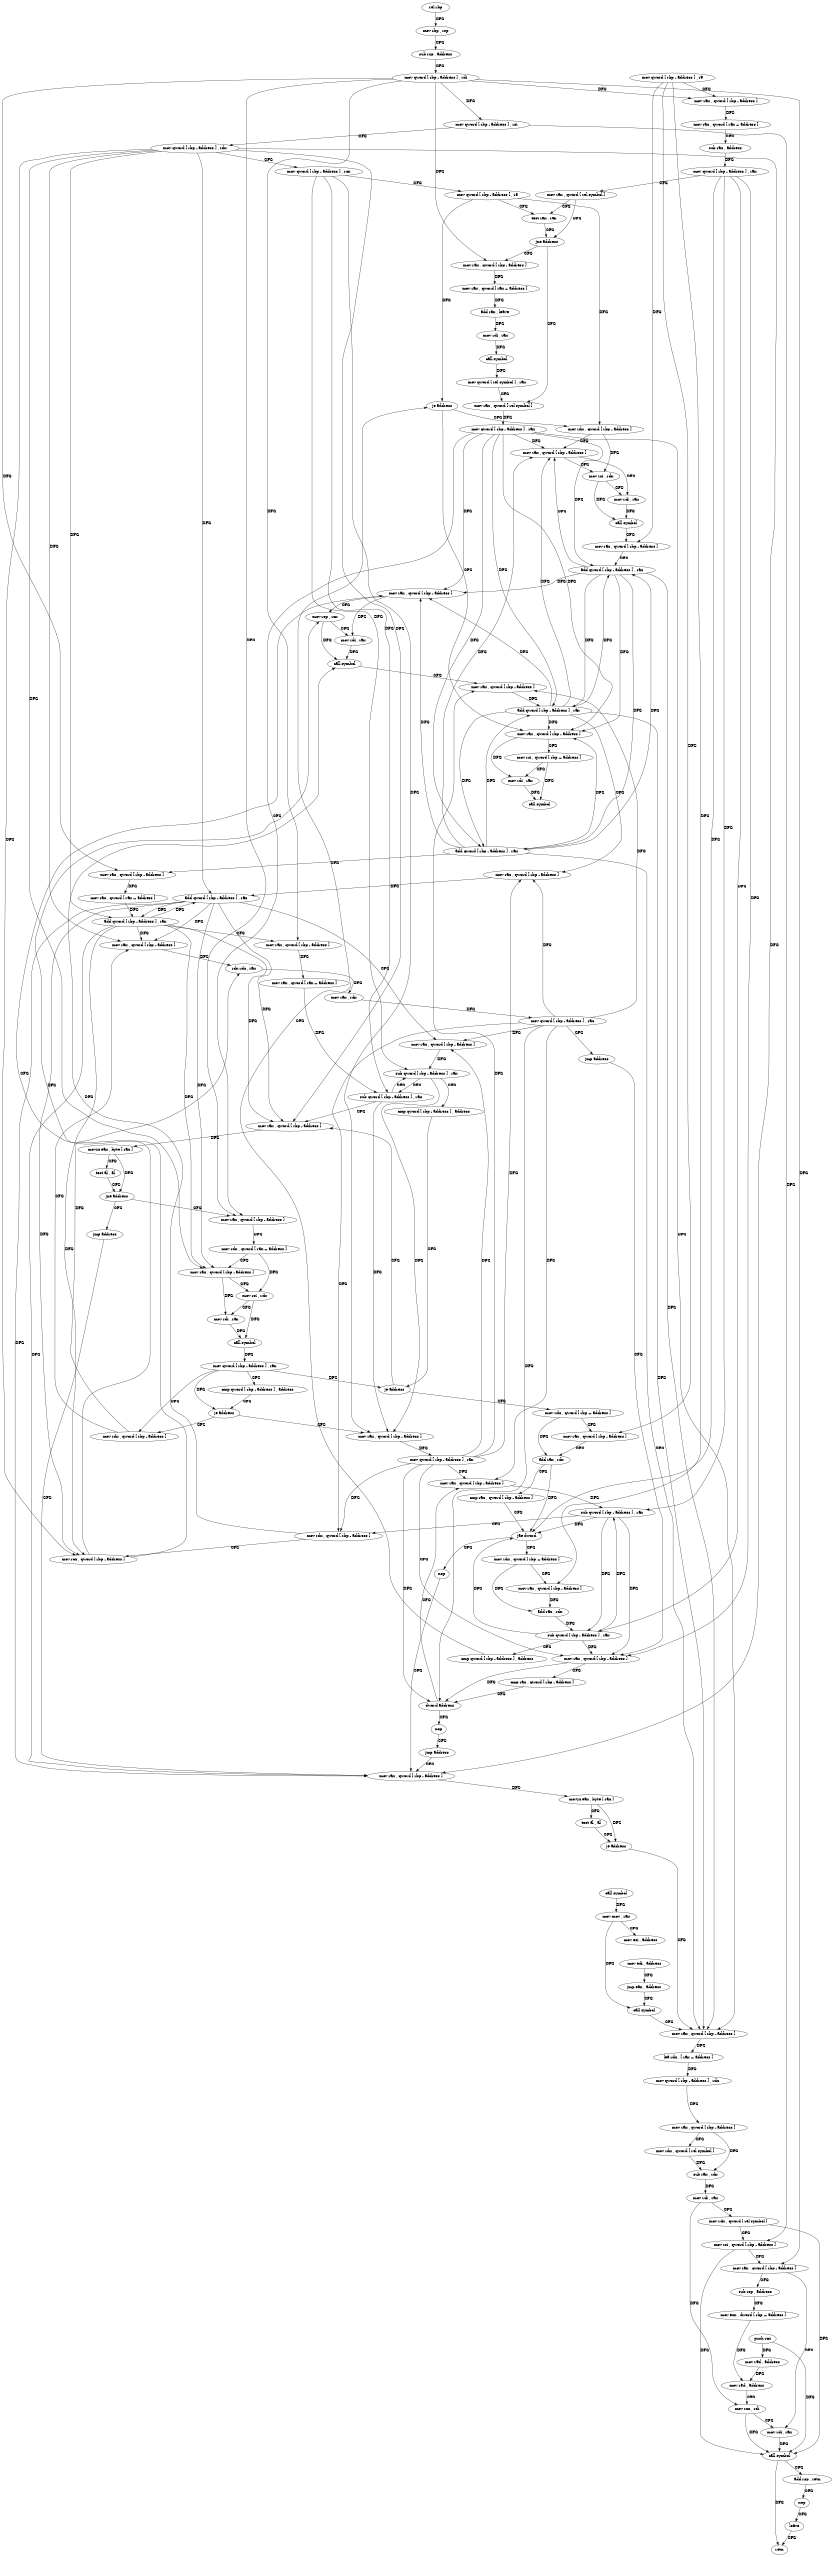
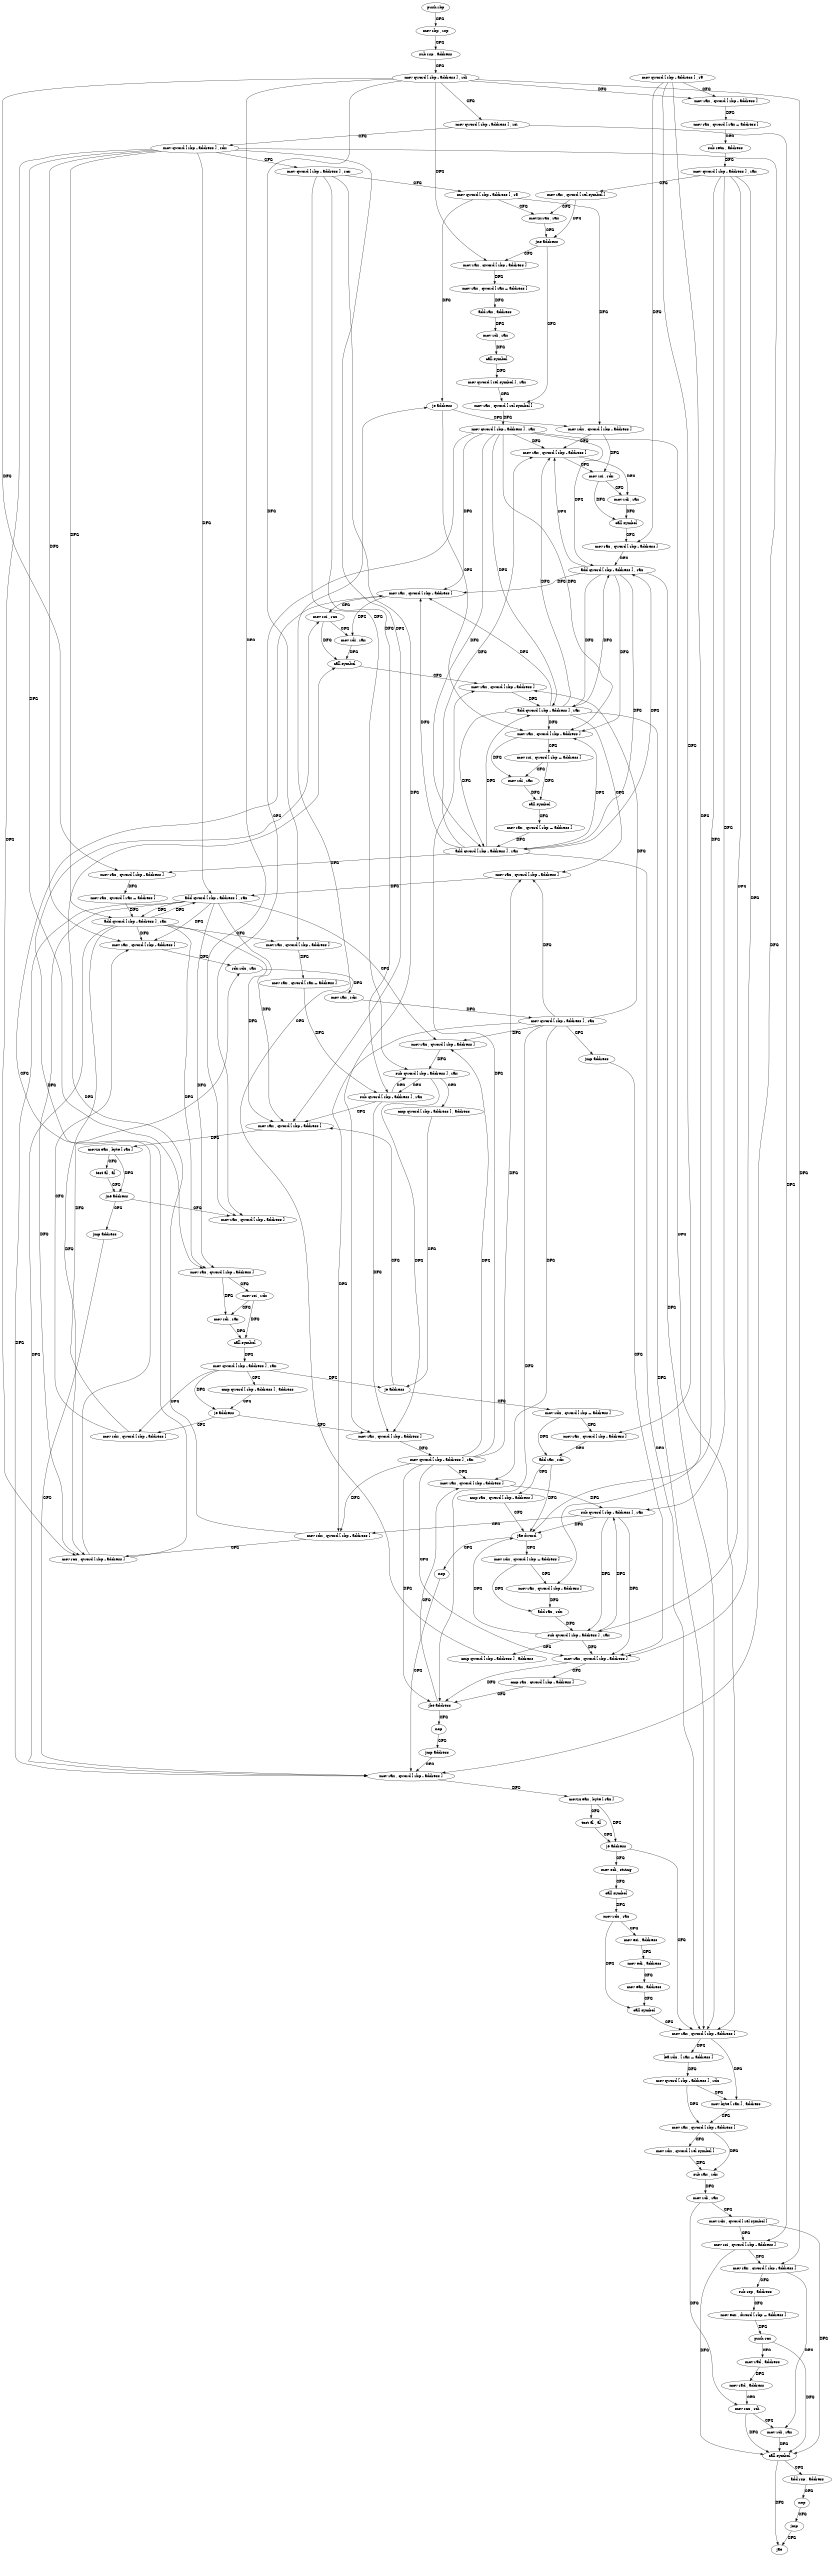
  digraph {
-   n1 [label="rel rbp"]
+   n1 [label="push rbp"]
    n2 [label="mov rbp , rsp"]
    n3 [label="sub rsp , address"]
    n4 [label="mov qword [ rbp - address ] , rdi"]
    n5 [label="mov qword [ rbp - address ] , rsi"]
    n6 [label="mov rax , qword [ rbp - address ]"]
    n7 [label="mov rax , qword [ rbp - address ]"]
    n8 [label="mov rax , qword [ rbp - address ]"]
    n9 [label="mov rax , qword [ rbp - address ]"]
    n10 [label="mov rax , qword [ rbp - address ]"]
    n11 [label="mov rax , qword [ rbp - address ]"]
    n12 [label="mov qword [ rbp - address ] , rdx"]
    n13 [label="mov rsi , qword [ rbp - address ]"]
    n14 [label="mov rax , qword [ rax + address ]"]
    n15 [label="mov rax , qword [ rax + address ]"]
-   n16 [label="mov rdx , qword [ rax + address ]"]
    n17 [label="sub rsp , address"]
    n18 [label="mov rdi , rax"]
    n19 [label="mov rax , qword [ rax + address ]"]
    n20 [label="mov rax , qword [ rax + address ]"]
    n21 [label="mov qword [ rbp - address ] , rcx"]
    n22 [label="mov rax , qword [ rbp - address ]"]
    n23 [label="mov rax , qword [ rbp - address ]"]
    n24 [label="mov rcx , qword [ rbp - address ]"]
    n25 [label="add qword [ rbp - address ] , rax"]
    n26 [label="mov rax , qword [ rbp - address ]"]
    n27 [label="mov rax , qword [ rbp - address ]"]
    n28 [label="add qword [ rbp - address ] , rax"]
    n29 [label="call symbol"]
    n30 [label="mov qword [ rbp - address ] , r8"]
    n31 [label="mov rax , qword [ rbp - address ]"]
    n32 [label="sub qword [ rbp - address ] , rax"]
    n33 [label="sub qword [ rbp - address ] , rax"]
    n34 [label="rdx rdx , rax"]
    n35 [label="movzx eax , byte [ rax ]"]
    n36 [label="mov rax , qword [ rbp - address ]"]
-   n37 [label="mov rsp , rcx"]
+   n37 [label="mov rsi , rcx"]
    n38 [label="mov rax , qword [ rbp - address ]"]
    n39 [label="movzx eax , byte [ rax ]"]
    n40 [label="mov rsi , rdx"]
    n41 [label="mov rdi , rax"]
    n42 [label="je address"]
    n43 [label="mov rdx , qword [ rbp - address ]"]
-   n44 [label="test rax , rax"]
+   n44 [label="movzx rax , rax"]
    n45 [label="mov qword [ rbp - address ] , rax"]
    n46 [label="cmp qword [ rbp - address ] , address"]
    n47 [label="mov qword [ rbp - address ] , r9"]
    n48 [label="mov rax , qword [ rbp - address ]"]
    n49 [label="mov rax , qword [ rbp - address ]"]
    n50 [label="mov rax , qword [ rbp - address ]"]
    n51 [label="mov rax , qword [ rbp - address ]"]
    n52 [label="mov rax , qword [ rbp - address ]"]
    n53 [label="mov rsi , rdx"]
    n54 [label="add rax , rdx"]
    n55 [label="add rax , rdx"]
    n56 [label="add qword [ rbp - address ] , rax"]
-   n57 [label="sub rax , address"]
+   n57 [label="sub retn , address"]
    n58 [label="mov qword [ rbp - address ] , rax"]
    n59 [label="mov rax , qword [ rel symbol ]"]
    n60 [label="mov rax , qword [ rbp - address ]"]
    n61 [label="sub qword [ rbp - address ] , rax"]
    n62 [label="jae dword"]
    n63 [label="sub qword [ rbp - address ] , rax"]
    n64 [label="jne address"]
-   n65 [label="dword address"]
+   n65 [label="jbe address"]
    n66 [label="cmp rax , qword [ rbp - address ]"]
    n67 [label="mov rdx , qword [ rbp - address ]"]
    n68 [label=nop]
    n69 [label="mov rdx , qword [ rbp + address ]"]
    n70 [label="cmp qword [ rbp - address ] , address"]
    n71 [label="mov rax , qword [ rel symbol ]"]
    n72 [label="mov qword [ rbp - address ] , rax"]
    n73 [label="add qword [ rbp - address ] , rax"]
    n74 [label="mov rax , qword [ rbp - address ]"]
    n75 [label="add qword [ rbp - address ] , rax"]
-   n76 [label="add rax , leave"]
+   n76 [label="add rax , address"]
    n77 [label="mov rdi , rax"]
    n78 [label="mov rax , qword [ rbp - address ]"]
    n79 [label="lea rdx , [ rax + address ]"]
+   n80 [label="mov byte [ rax ] , address"]
    n81 [label="mov rsi , qword [ rbp + address ]"]
    n82 [label="mov rdi , rax"]
    n83 [label="mov rdi , rax"]
    n84 [label="mov rdi , rax"]
    n85 [label="call symbol"]
    n86 [label="mov qword [ rel symbol ] , rax"]
    n87 [label="mov rax , qword [ rbp - address ]"]
    n88 [label="mov rax , qword [ rbp - address ]"]
    n89 [label="call symbol"]
    n90 [label=nop]
    n91 [label="mov rdx , qword [ rbp - address ]"]
    n92 [label="mov rax , rdx"]
    n93 [label="mov qword [ rbp - address ] , rax"]
    n94 [label="jmp address"]
    n95 [label="jmp address"]
    n96 [label="test al , al"]
    n97 [label="je address"]
    n98 [label="je address"]
    n99 [label="mov rdx , qword [ rbp + address ]"]
    n100 [label="test al , al"]
    n101 [label="jne address"]
    n102 [label="cmp rax , qword [ rbp - address ]"]
+   n103 [label="mov edi , string"]
    n104 [label="call symbol"]
    n105 [label="mov qword [ rbp - address ] , rdx"]
    n106 [label="mov rax , qword [ rbp - address ]"]
-   n107 [label="mov mov , rax"]
+   n107 [label="mov rdx , rax"]
    n108 [label="jmp address"]
    n109 [label="mov rdx , qword [ rel symbol ]"]
    n110 [label="sub rax , rdx"]
    n111 [label="mov rdi , rax"]
    n112 [label="mov rdx , qword [ rel symbol ]"]
    n113 [label="mov rcx , rdi"]
-   n114 [label="add rsp , retn"]
-   n115 [label=retn]
+   n114 [label="add rsp , address"]
+   n115 [label=jae]
    n116 [label="mov ecx , dword [ rbp + address ]"]
    n117 [label="push rcx"]
    n118 [label="mov r9d , address"]
    n119 [label="mov r8d , address"]
    n120 [label=nop]
-   n121 [label=leave]
+   n121 [label=jmp]
    n122 [label="mov esi , address"]
    n123 [label="call symbol"]
    n124 [label="mov edi , address"]
-   n125 [label="jmp eax , address"]
+   n125 [label="mov eax , address"]
    n126 [label="call symbol"]
    n127 [label="mov qword [ rbp - address ] , rax"]
    n128 [label="cmp qword [ rbp - address ] , address"]
    n129 [label="je address"]
    n130 [label="call symbol"]
    n131 [label="call symbol"]
+   n132 [label="mov rax , qword [ rbp + address ]"]
    n1 -> n2 [label=CFG]
    n2 -> n3 [label=CFG]
    n3 -> n4 [label=CFG]
-   n4 -> n5 [label=DFG]
+   n4 -> n5 [label=CFG]
    n4 -> n6 [label=DFG]
    n4 -> n7 [label=DFG]
    n4 -> n8 [label=DFG]
    n4 -> n9 [label=DFG]
    n4 -> n10 [label=DFG]
    n4 -> n11 [label=DFG]
    n5 -> n12 [label=CFG]
    n5 -> n13 [label=DFG]
    n6 -> n14 [label=DFG]
    n7 -> n15 [label=DFG]
-   n8 -> n16 [label=DFG]
    n9 -> n17 [label=CFG]
    n9 -> n18 [label=DFG]
    n10 -> n19 [label=DFG]
    n11 -> n20 [label=DFG]
    n12 -> n21 [label=CFG]
    n12 -> n22 [label=DFG]
    n12 -> n23 [label=DFG]
    n12 -> n24 [label=DFG]
    n12 -> n25 [label=DFG]
    n12 -> n26 [label=DFG]
    n12 -> n27 [label=DFG]
    n12 -> n28 [label=DFG]
    n13 -> n9 [label=CFG]
    n13 -> n29 [label=DFG]
    n14 -> n57 [label=DFG]
    n15 -> n76 [label=DFG]
-   n16 -> n27 [label=CFG]
-   n16 -> n40 [label=DFG]
    n17 -> n116 [label=CFG]
    n18 -> n29 [label=DFG]
    n19 -> n28 [label=DFG]
    n20 -> n33 [label=DFG]
    n21 -> n30 [label=CFG]
    n21 -> n31 [label=DFG]
    n21 -> n32 [label=DFG]
    n21 -> n33 [label=DFG]
    n22 -> n34 [label=DFG]
    n23 -> n35 [label=DFG]
    n24 -> n36 [label=CFG]
    n24 -> n37 [label=DFG]
    n25 -> n22 [label=DFG]
    n25 -> n23 [label=DFG]
    n25 -> n24 [label=DFG]
    n25 -> n26 [label=DFG]
    n25 -> n27 [label=DFG]
    n25 -> n28 [label=DFG]
    n25 -> n38 [label=CFG]
    n26 -> n39 [label=DFG]
    n27 -> n40 [label=CFG]
    n27 -> n41 [label=DFG]
    n28 -> n11 [label=CFG]
    n28 -> n22 [label=DFG]
    n28 -> n23 [label=DFG]
    n28 -> n24 [label=DFG]
    n28 -> n25 [label=DFG]
    n28 -> n26 [label=DFG]
    n28 -> n27 [label=DFG]
    n29 -> n114 [label=CFG]
    n29 -> n115 [label=DFG]
    n30 -> n42 [label=DFG]
    n30 -> n43 [label=DFG]
    n30 -> n44 [label=CFG]
    n31 -> n45 [label=DFG]
    n32 -> n31 [label=DFG]
    n32 -> n33 [label=DFG]
    n32 -> n46 [label=CFG]
    n33 -> n26 [label=CFG]
    n33 -> n31 [label=DFG]
    n33 -> n32 [label=DFG]
    n34 -> n92 [label=DFG]
    n35 -> n96 [label=CFG]
    n35 -> n97 [label=DFG]
    n36 -> n37 [label=CFG]
    n36 -> n77 [label=DFG]
    n37 -> n77 [label=CFG]
    n37 -> n89 [label=DFG]
    n38 -> n32 [label=DFG]
    n39 -> n100 [label=CFG]
    n39 -> n101 [label=DFG]
    n40 -> n41 [label=CFG]
    n40 -> n126 [label=DFG]
    n41 -> n126 [label=DFG]
    n42 -> n43 [label=CFG]
    n42 -> n51 [label=CFG]
    n43 -> n52 [label=CFG]
    n43 -> n53 [label=DFG]
    n44 -> n64 [label=CFG]
    n45 -> n38 [label=DFG]
    n45 -> n60 [label=CFG]
    n45 -> n65 [label=DFG]
    n45 -> n67 [label=DFG]
    n45 -> n78 [label=DFG]
    n45 -> n87 [label=DFG]
    n45 -> n88 [label=DFG]
    n46 -> n98 [label=CFG]
    n47 -> n6 [label=CFG]
    n47 -> n48 [label=DFG]
    n47 -> n49 [label=DFG]
    n47 -> n50 [label=DFG]
    n48 -> n54 [label=DFG]
    n49 -> n55 [label=DFG]
    n50 -> n56 [label=DFG]
    n51 -> n81 [label=CFG]
    n51 -> n82 [label=DFG]
    n52 -> n53 [label=CFG]
    n52 -> n83 [label=DFG]
    n53 -> n83 [label=CFG]
    n53 -> n131 [label=DFG]
    n54 -> n62 [label=DFG]
    n54 -> n102 [label=CFG]
    n55 -> n63 [label=DFG]
    n56 -> n36 [label=DFG]
    n56 -> n51 [label=DFG]
    n56 -> n52 [label=DFG]
    n56 -> n73 [label=DFG]
    n56 -> n74 [label=DFG]
    n56 -> n75 [label=DFG]
    n57 -> n58 [label=DFG]
    n58 -> n59 [label=CFG]
    n58 -> n60 [label=DFG]
    n58 -> n61 [label=DFG]
    n58 -> n62 [label=DFG]
    n58 -> n63 [label=DFG]
    n59 -> n44 [label=CFG]
    n59 -> n64 [label=DFG]
    n60 -> n65 [label=DFG]
    n60 -> n66 [label=CFG]
    n61 -> n60 [label=DFG]
    n61 -> n62 [label=DFG]
    n61 -> n63 [label=DFG]
    n61 -> n67 [label=CFG]
    n62 -> n68 [label=CFG]
    n62 -> n69 [label=CFG]
    n63 -> n60 [label=DFG]
    n63 -> n61 [label=DFG]
    n63 -> n62 [label=DFG]
    n63 -> n70 [label=CFG]
    n64 -> n7 [label=CFG]
    n64 -> n71 [label=CFG]
    n65 -> n87 [label=CFG]
    n65 -> n90 [label=CFG]
    n66 -> n65 [label=CFG]
    n67 -> n24 [label=CFG]
    n67 -> n89 [label=DFG]
    n68 -> n23 [label=CFG]
    n69 -> n49 [label=CFG]
    n69 -> n55 [label=DFG]
    n70 -> n42 [label=CFG]
    n71 -> n72 [label=DFG]
    n72 -> n8 [label=CFG]
    n72 -> n36 [label=DFG]
    n72 -> n51 [label=DFG]
    n72 -> n52 [label=DFG]
    n72 -> n56 [label=DFG]
    n72 -> n73 [label=DFG]
    n72 -> n74 [label=DFG]
    n72 -> n75 [label=DFG]
    n73 -> n36 [label=DFG]
    n73 -> n51 [label=DFG]
    n73 -> n52 [label=DFG]
    n73 -> n56 [label=DFG]
    n73 -> n74 [label=DFG]
    n73 -> n75 [label=DFG]
    n73 -> n78 [label=CFG]
    n74 -> n79 [label=DFG]
+   n74 -> n80 [label=DFG]
    n75 -> n10 [label=CFG]
    n75 -> n36 [label=DFG]
    n75 -> n51 [label=DFG]
    n75 -> n52 [label=DFG]
    n75 -> n56 [label=DFG]
    n75 -> n73 [label=DFG]
    n75 -> n74 [label=DFG]
    n76 -> n84 [label=DFG]
    n77 -> n89 [label=DFG]
    n78 -> n25 [label=DFG]
    n79 -> n105 [label=DFG]
+   n80 -> n106 [label=CFG]
    n81 -> n82 [label=CFG]
    n81 -> n130 [label=DFG]
    n82 -> n130 [label=DFG]
    n83 -> n131 [label=DFG]
    n84 -> n85 [label=DFG]
    n85 -> n86 [label=DFG]
    n86 -> n71 [label=CFG]
    n87 -> n61 [label=DFG]
    n88 -> n73 [label=DFG]
    n89 -> n88 [label=CFG]
    n90 -> n95 [label=CFG]
    n91 -> n22 [label=CFG]
    n91 -> n34 [label=DFG]
    n92 -> n93 [label=DFG]
    n93 -> n38 [label=DFG]
    n93 -> n65 [label=DFG]
    n93 -> n67 [label=DFG]
    n93 -> n78 [label=DFG]
    n93 -> n87 [label=DFG]
    n93 -> n88 [label=DFG]
    n93 -> n94 [label=CFG]
    n94 -> n60 [label=CFG]
    n95 -> n23 [label=CFG]
    n96 -> n97 [label=CFG]
    n97 -> n74 [label=CFG]
+   n97 -> n103 [label=CFG]
    n98 -> n26 [label=CFG]
    n98 -> n99 [label=CFG]
    n99 -> n48 [label=CFG]
    n99 -> n54 [label=DFG]
    n100 -> n101 [label=CFG]
    n101 -> n8 [label=CFG]
    n101 -> n108 [label=CFG]
    n102 -> n62 [label=CFG]
+   n103 -> n104 [label=CFG]
    n104 -> n107 [label=DFG]
+   n105 -> n80 [label=CFG]
    n105 -> n106 [label=DFG]
    n106 -> n109 [label=CFG]
    n106 -> n110 [label=DFG]
    n107 -> n122 [label=CFG]
    n107 -> n123 [label=DFG]
    n108 -> n23 [label=CFG]
    n109 -> n110 [label=DFG]
    n110 -> n111 [label=DFG]
    n111 -> n112 [label=CFG]
    n111 -> n113 [label=DFG]
    n112 -> n13 [label=CFG]
    n112 -> n29 [label=DFG]
    n113 -> n18 [label=CFG]
    n113 -> n29 [label=DFG]
    n114 -> n120 [label=CFG]
-   n116 -> n119 [label=DFG]
+   n116 -> n117 [label=DFG]
    n117 -> n29 [label=DFG]
-   n117 -> n118 [label=DFG]
+   n117 -> n118 [label=CFG]
    n118 -> n119 [label=DFG]
    n119 -> n113 [label=CFG]
    n120 -> n121 [label=CFG]
    n121 -> n115 [label=CFG]
+   n122 -> n124 [label=CFG]
    n123 -> n74 [label=CFG]
    n124 -> n125 [label=CFG]
    n125 -> n123 [label=CFG]
    n126 -> n127 [label=DFG]
    n127 -> n91 [label=DFG]
    n127 -> n98 [label=DFG]
    n127 -> n128 [label=CFG]
    n127 -> n129 [label=DFG]
    n128 -> n129 [label=CFG]
    n129 -> n31 [label=CFG]
    n129 -> n91 [label=CFG]
+   n130 -> n132 [label=CFG]
    n131 -> n50 [label=CFG]
+   n132 -> n75 [label=DFG]
  }
